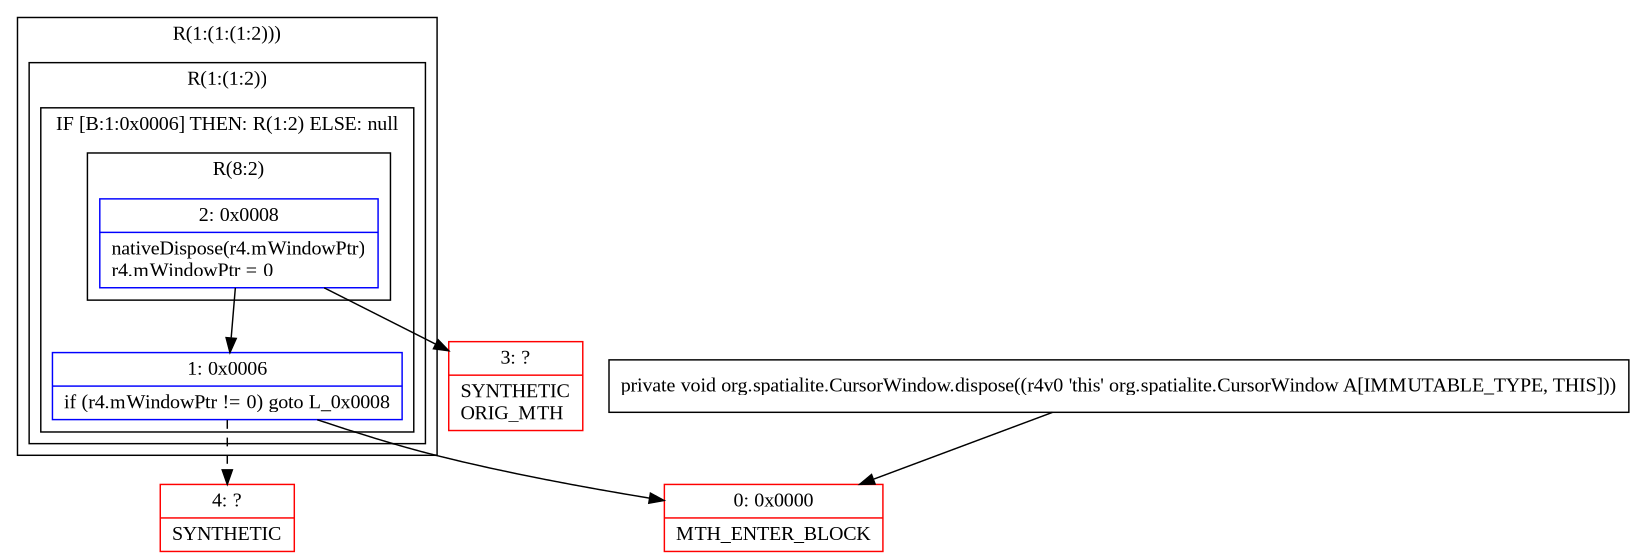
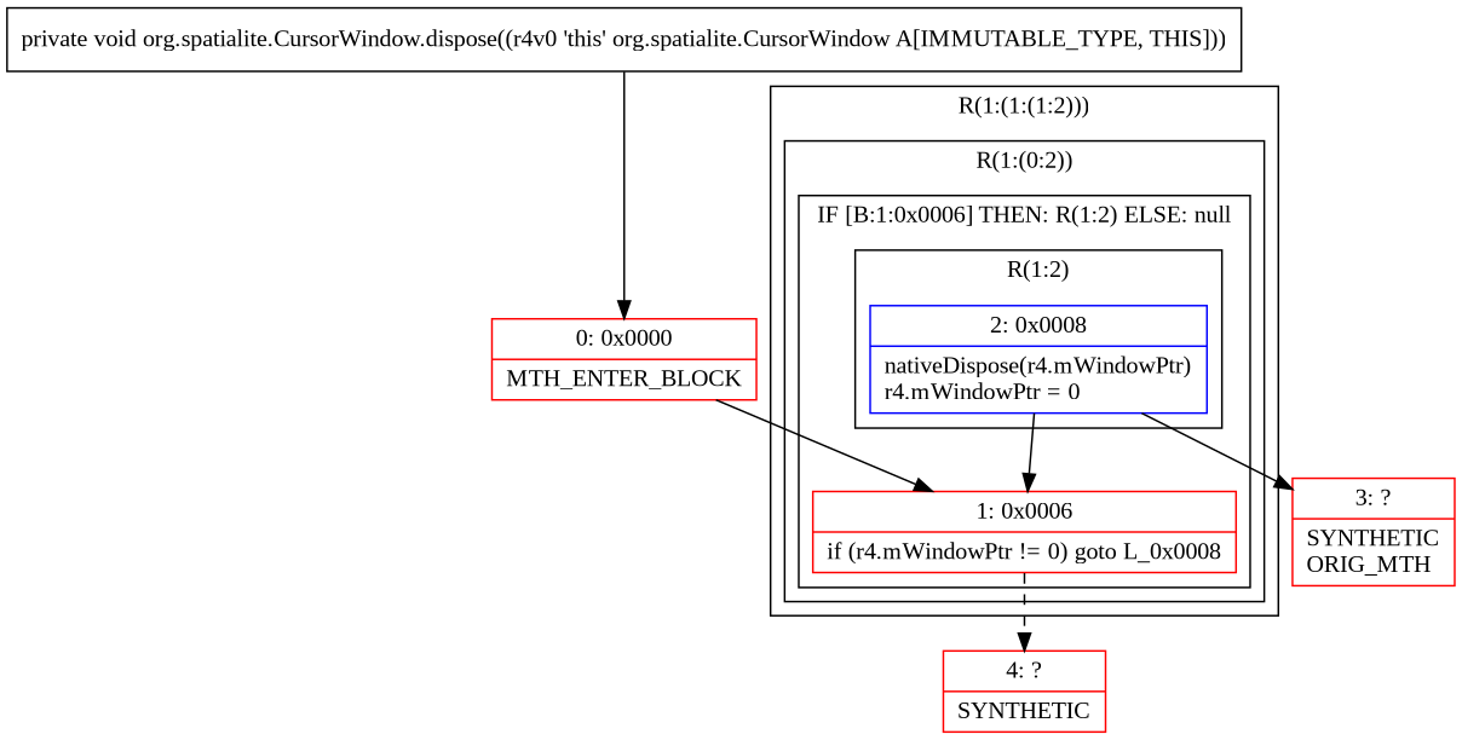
  digraph {
    fontname="Liberation Serif"
    node [color=red fontname="Liberation Serif" shape=record]
    edge [fontname="Liberation Serif"]
    n1 [color=blue label="{2\:\ 0x0008|nativeDispose(r4.mWindowPtr)\lr4.mWindowPtr = 0\l}"]
-   n2 [color=blue label="{1\:\ 0x0006|if (r4.mWindowPtr != 0) goto L_0x0008\l}"]
+   n2 [label="{1\:\ 0x0006|if (r4.mWindowPtr != 0) goto L_0x0008\l}"]
    n3 [label="{3\:\ ?|SYNTHETIC\lORIG_MTH\l}"]
    n4 [label="{4\:\ ?|SYNTHETIC\l}"]
    n5 [label="{0\:\ 0x0000|MTH_ENTER_BLOCK\l}"]
    n6 [label="{private void org.spatialite.CursorWindow.dispose((r4v0 'this' org.spatialite.CursorWindow A[IMMUTABLE_TYPE, THIS])) }" color=""]
    subgraph cluster_1 {
      label="R(1:(1:(1:2)))"
      subgraph cluster_2 {
-       label="R(1:(1:2))"
+       label="R(1:(0:2))"
        subgraph cluster_3 {
          label="IF [B:1:0x0006] THEN: R(1:2) ELSE: null"
          n2
          subgraph cluster_4 {
-           label="R(8:2)"
+           label="R(1:2)"
            n1
          }
        }
      }
    }
    n1 -> n2
    n1 -> n3
    n2 -> n4 [style=dashed]
-   n2 -> n5
+   n5 -> n2
    n6 -> n5
  }
